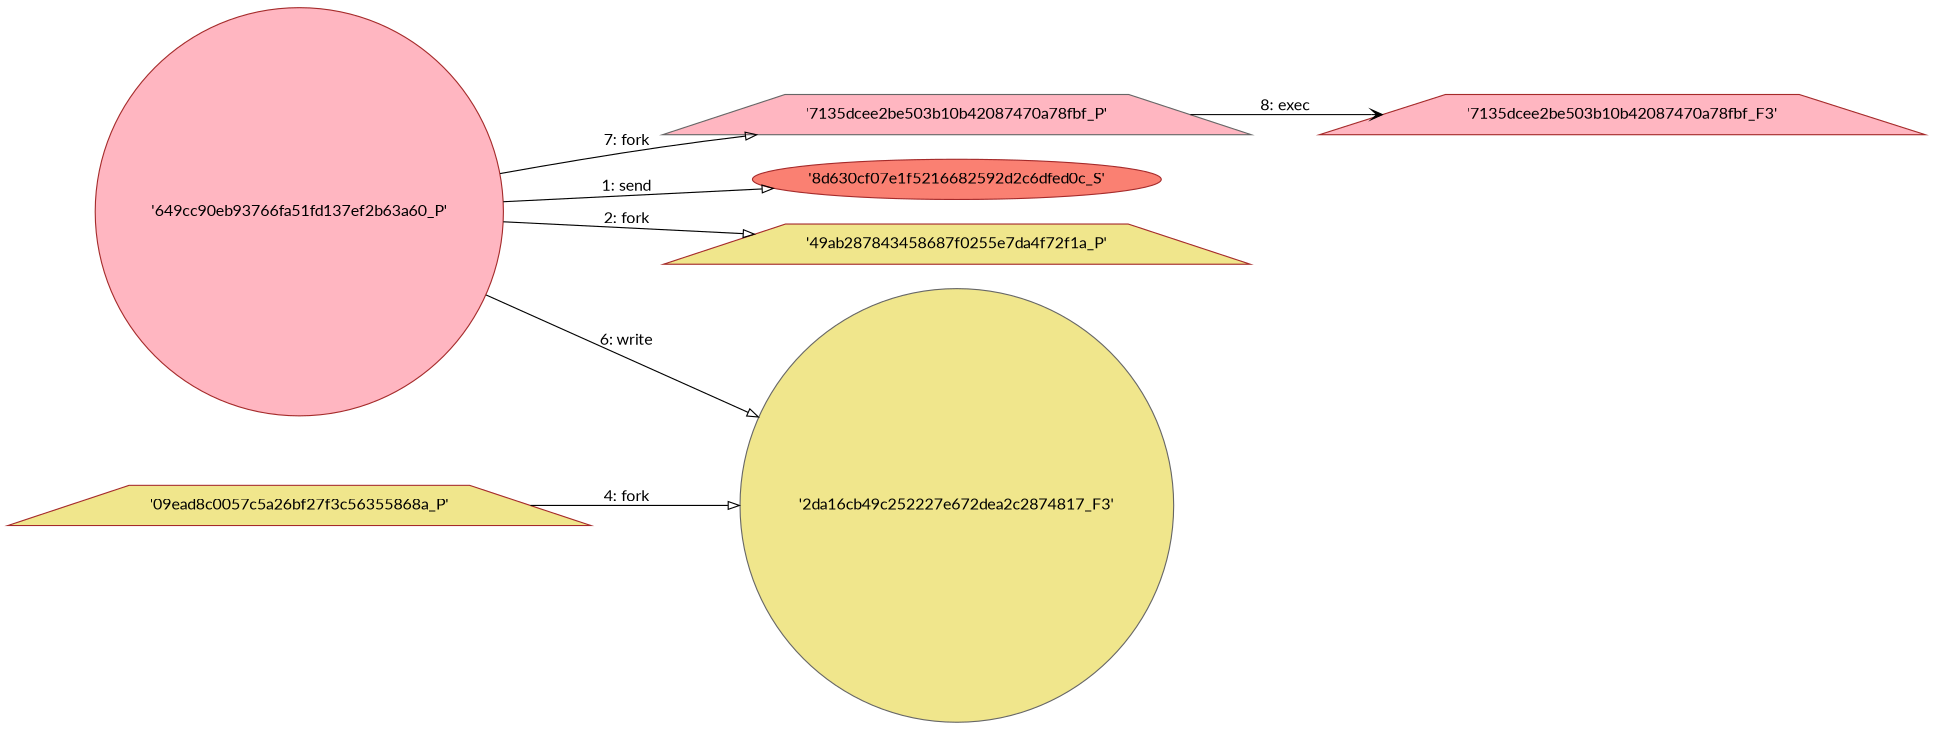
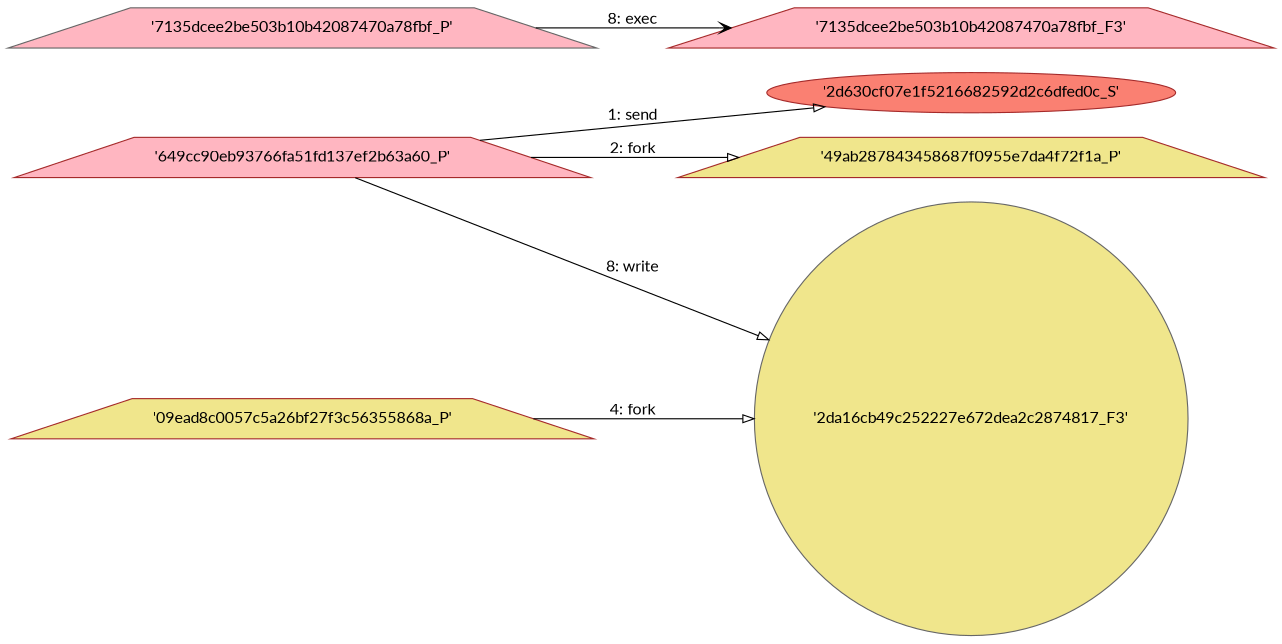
  digraph {
    engine=neato
    fixedsize=false
    fontname=Lato
    fontsize=10
    nodesep=0.3
    rankdir=LR
    ranksep=0
    splines=true
    node [color=brown fillcolor=lightpink fontname=Lato node_type=Process shape=trapezium style=filled]
    edge [arrowhead=onormal fontname=Lato]
-   "'8d630cf07e1f5216682592d2c6dfed0c_S'" [fillcolor=salmon node_type=Socket shape=ellipse]
-   "'649cc90eb93766fa51fd137ef2b63a60_P'" [shape=circle]
-   "'49ab287843458687f0255e7da4f72f1a_P'" [fillcolor=khaki]
+   "'8d630cf07e1f5216682592d2c6dfed0c_S'" [fillcolor=salmon node_type=Socket shape=ellipse label="'2d630cf07e1f5216682592d2c6dfed0c_S'"]
+   "'649cc90eb93766fa51fd137ef2b63a60_P'"
+   "'49ab287843458687f0255e7da4f72f1a_P'" [fillcolor=khaki label="'49ab287843458687f0955e7da4f72f1a_P'"]
    "'2da16cb49c252227e672dea2c2874817_F3'" [color=gray40 fillcolor=khaki node_type=file shape=circle]
    "'7135dcee2be503b10b42087470a78fbf_P'" [color=gray40]
    "'7135dcee2be503b10b42087470a78fbf_F3'" [node_type=File]
    "'09ead8c0057c5a26bf27f3c56355868a_P'" [fillcolor=khaki]
    "'649cc90eb93766fa51fd137ef2b63a60_P'" -> "'8d630cf07e1f5216682592d2c6dfed0c_S'" [label="1: send"]
    "'649cc90eb93766fa51fd137ef2b63a60_P'" -> "'49ab287843458687f0255e7da4f72f1a_P'" [label="2: fork"]
-   "'649cc90eb93766fa51fd137ef2b63a60_P'" -> "'2da16cb49c252227e672dea2c2874817_F3'" [label="6: write"]
-   "'649cc90eb93766fa51fd137ef2b63a60_P'" -> "'7135dcee2be503b10b42087470a78fbf_P'" [label="7: fork"]
+   "'649cc90eb93766fa51fd137ef2b63a60_P'" -> "'2da16cb49c252227e672dea2c2874817_F3'" [label="8: write"]
    "'7135dcee2be503b10b42087470a78fbf_P'" -> "'7135dcee2be503b10b42087470a78fbf_F3'" [arrowhead=vee label="8: exec"]
    "'09ead8c0057c5a26bf27f3c56355868a_P'" -> "'2da16cb49c252227e672dea2c2874817_F3'" [label="4: fork"]
  }
